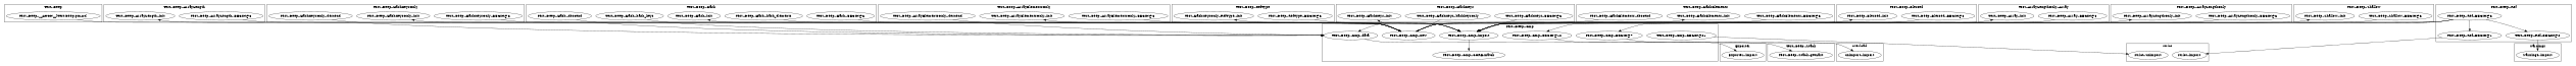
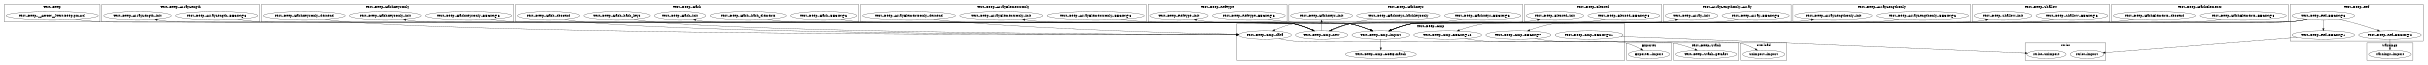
  digraph {
    "Test::Deep::__ANON__[Test/Deep.pm:80]"
    "Test::Deep::ArrayLength::init"
    "Test::Deep::ArrayLength::BEGIN@6"
    "Test::Deep::HashKeysOnly::BEGIN@6"
    "Test::Deep::HashKeysOnly::descend"
    "Test::Deep::HashKeysOnly::init"
    "warnings::import"
    "Test::Deep::Ref::BEGIN@6"
    "Test::Deep::Ref::BEGIN@2"
    "Test::Deep::Ref::BEGIN@1"
    n11 [label="unimport::import"]
    "strict::import"
    "strict::unimport"
    "Test::Deep::Hash::hash_elements"
    "Test::Deep::Hash::hash_keys"
    "Test::Deep::Hash::init"
    "Test::Deep::Hash::BEGIN@6"
    "Test::Deep::Hash::descend"
    "Test::Deep::ArrayElementsOnly::descend"
    "Test::Deep::ArrayElementsOnly::init"
    "Test::Deep::ArrayElementsOnly::BEGIN@6"
-   "Test::Deep::RefType::init" [label="Test::HashKeysOnly::RefType::init"]
+   "Test::Deep::RefType::init"
    "Test::Deep::RefType::BEGIN@6"
    "Test::Deep::HashKeys::hashkeysonly"
    "Test::Deep::HashKeys::init"
    "Test::Deep::HashKeys::BEGIN@6"
    "Test::Deep::Cmp::BEGIN@12"
    "Test::Deep::Cmp::data"
    "Test::Deep::Cmp::import"
    "Test::Deep::Cmp::BEGIN@21"
    "Test::Deep::Cmp::CORE:match"
    "Test::Deep::Cmp::new"
    "Test::Deep::Cmp::BEGIN@7"
    "Test::Deep::HashElements::descend"
    "Test::Deep::HashElements::BEGIN@6"
-   "Test::Deep::HashElements::init"
    "Test::Deep::Blessed::BEGIN@6"
    "Test::Deep::Blessed::init"
    "Test::Deep::Stack::getLast"
    "Exporter::import"
    "Test::Deep::Array::BEGIN@6"
    "Test::Deep::Array::init"
    "Test::Deep::ArrayLengthOnly::init"
    "Test::Deep::ArrayLengthOnly::BEGIN@6"
    "Test::Deep::Shallow::init"
    "Test::Deep::Shallow::BEGIN@6"
    subgraph cluster_1 {
      label="Test::Deep"
      "Test::Deep::__ANON__[Test/Deep.pm:80]"
    }
    subgraph cluster_2 {
      label="Test::Deep::ArrayLength"
      "Test::Deep::ArrayLength::init"
      "Test::Deep::ArrayLength::BEGIN@6"
    }
    subgraph cluster_3 {
      label="Test::Deep::HashKeysOnly"
      "Test::Deep::HashKeysOnly::BEGIN@6"
      "Test::Deep::HashKeysOnly::descend"
      "Test::Deep::HashKeysOnly::init"
    }
    subgraph cluster_4 {
      label=warnings
      "warnings::import"
    }
    subgraph cluster_5 {
      label="Test::Deep::Ref"
      "Test::Deep::Ref::BEGIN@6"
      "Test::Deep::Ref::BEGIN@2"
      "Test::Deep::Ref::BEGIN@1"
    }
    subgraph cluster_6 {
      label=overload
      n11
    }
    subgraph cluster_7 {
      label="strict"
      "strict::import"
      "strict::unimport"
    }
    subgraph cluster_8 {
      label="Test::Deep::Hash"
      "Test::Deep::Hash::hash_elements"
      "Test::Deep::Hash::hash_keys"
      "Test::Deep::Hash::init"
      "Test::Deep::Hash::BEGIN@6"
      "Test::Deep::Hash::descend"
    }
    subgraph cluster_9 {
      label="Test::Deep::ArrayElementsOnly"
      "Test::Deep::ArrayElementsOnly::descend"
      "Test::Deep::ArrayElementsOnly::init"
      "Test::Deep::ArrayElementsOnly::BEGIN@6"
    }
    subgraph cluster_10 {
      label="Test::Deep::RefType"
      "Test::Deep::RefType::init"
      "Test::Deep::RefType::BEGIN@6"
    }
    subgraph cluster_11 {
      label="Test::Deep::HashKeys"
      "Test::Deep::HashKeys::hashkeysonly"
      "Test::Deep::HashKeys::init"
      "Test::Deep::HashKeys::BEGIN@6"
    }
    subgraph cluster_12 {
      label="Test::Deep::Cmp"
      "Test::Deep::Cmp::BEGIN@12"
      "Test::Deep::Cmp::data"
      "Test::Deep::Cmp::import"
      "Test::Deep::Cmp::BEGIN@21"
      "Test::Deep::Cmp::CORE:match"
      "Test::Deep::Cmp::new"
      "Test::Deep::Cmp::BEGIN@7"
    }
    subgraph cluster_13 {
      label="Test::Deep::HashElements"
      "Test::Deep::HashElements::descend"
      "Test::Deep::HashElements::BEGIN@6"
-     "Test::Deep::HashElements::init"
    }
    subgraph cluster_14 {
      label="Test::Deep::Blessed"
      "Test::Deep::Blessed::BEGIN@6"
      "Test::Deep::Blessed::init"
    }
    subgraph cluster_15 {
      label="Test::Deep::Stack"
      "Test::Deep::Stack::getLast"
    }
    subgraph cluster_16 {
      label=Exporter
      "Exporter::import"
    }
    subgraph cluster_17 {
      label="Test::ArrayLengthOnly::Array"
      "Test::Deep::Array::BEGIN@6"
      "Test::Deep::Array::init"
    }
    subgraph cluster_18 {
      label="Test::Deep::ArrayLengthOnly"
      "Test::Deep::ArrayLengthOnly::init"
      "Test::Deep::ArrayLengthOnly::BEGIN@6"
    }
    subgraph cluster_19 {
      label="Test::Deep::Shallow"
      "Test::Deep::Shallow::init"
      "Test::Deep::Shallow::BEGIN@6"
    }
    "Test::Deep::__ANON__[Test/Deep.pm:80]" -> "Test::Deep::Cmp::new"
    "Test::Deep::ArrayLength::BEGIN@6" -> "Test::Deep::Cmp::import"
    "Test::Deep::HashKeysOnly::BEGIN@6" -> "Test::Deep::Cmp::import"
    "Test::Deep::HashKeysOnly::descend" -> "Test::Deep::Cmp::data"
    "Test::Deep::Ref::BEGIN@6" -> "Test::Deep::Ref::BEGIN@2"
    "Test::Deep::Ref::BEGIN@6" -> "Test::Deep::Ref::BEGIN@1"
    "Test::Deep::Ref::BEGIN@6" -> "Test::Deep::Cmp::BEGIN@12"
    "Test::Deep::Ref::BEGIN@6" -> "Test::Deep::Cmp::import"
    "Test::Deep::Ref::BEGIN@6" -> "Test::Deep::Cmp::BEGIN@7"
    "Test::Deep::Ref::BEGIN@2" -> "warnings::import"
    "Test::Deep::Ref::BEGIN@1" -> "strict::import"
    "Test::Deep::Hash::hash_elements" -> "Test::Deep::Cmp::new"
    "Test::Deep::Hash::hash_keys" -> "Test::Deep::Cmp::data"
    "Test::Deep::Hash::BEGIN@6" -> "Test::Deep::Cmp::import"
    "Test::Deep::Hash::descend" -> "Test::Deep::Cmp::data"
    "Test::Deep::ArrayElementsOnly::descend" -> "Test::Deep::Cmp::data"
    "Test::Deep::ArrayElementsOnly::BEGIN@6" -> "Test::Deep::Cmp::import"
    "Test::Deep::RefType::BEGIN@6" -> "Test::Deep::Cmp::import"
    "Test::Deep::HashKeys::hashkeysonly" -> "Test::Deep::Cmp::new"
    "Test::Deep::HashKeys::BEGIN@6" -> "Test::Deep::Cmp::import"
    "Test::Deep::Cmp::BEGIN@12" -> "Exporter::import"
    "Test::Deep::Cmp::data" -> "Test::Deep::Stack::getLast"
    "Test::Deep::Cmp::import" -> "Test::Deep::Cmp::CORE:match"
    "Test::Deep::Cmp::BEGIN@21" -> "strict::unimport"
    "Test::Deep::Cmp::new" -> "Test::Deep::ArrayLength::init"
    "Test::Deep::Cmp::new" -> "Test::Deep::HashKeysOnly::init"
    "Test::Deep::Cmp::new" -> "Test::Deep::Hash::init"
    "Test::Deep::Cmp::new" -> "Test::Deep::ArrayElementsOnly::init"
    "Test::Deep::Cmp::new" -> "Test::Deep::RefType::init"
    "Test::Deep::Cmp::new" -> "Test::Deep::HashKeys::init"
-   "Test::Deep::Cmp::new" -> "Test::Deep::HashElements::init"
    "Test::Deep::Cmp::new" -> "Test::Deep::Blessed::init"
    "Test::Deep::Cmp::new" -> "Test::Deep::Array::init"
    "Test::Deep::Cmp::new" -> "Test::Deep::ArrayLengthOnly::init"
    "Test::Deep::Cmp::new" -> "Test::Deep::Shallow::init"
    "Test::Deep::Cmp::BEGIN@7" -> n11
    "Test::Deep::HashElements::descend" -> "Test::Deep::Cmp::data"
    "Test::Deep::HashElements::BEGIN@6" -> "Test::Deep::Cmp::import"
    "Test::Deep::Blessed::BEGIN@6" -> "Test::Deep::Cmp::import"
    "Test::Deep::Array::BEGIN@6" -> "Test::Deep::Cmp::import"
    "Test::Deep::ArrayLengthOnly::BEGIN@6" -> "Test::Deep::Cmp::import"
    "Test::Deep::Shallow::BEGIN@6" -> "Test::Deep::Cmp::import"
  }
